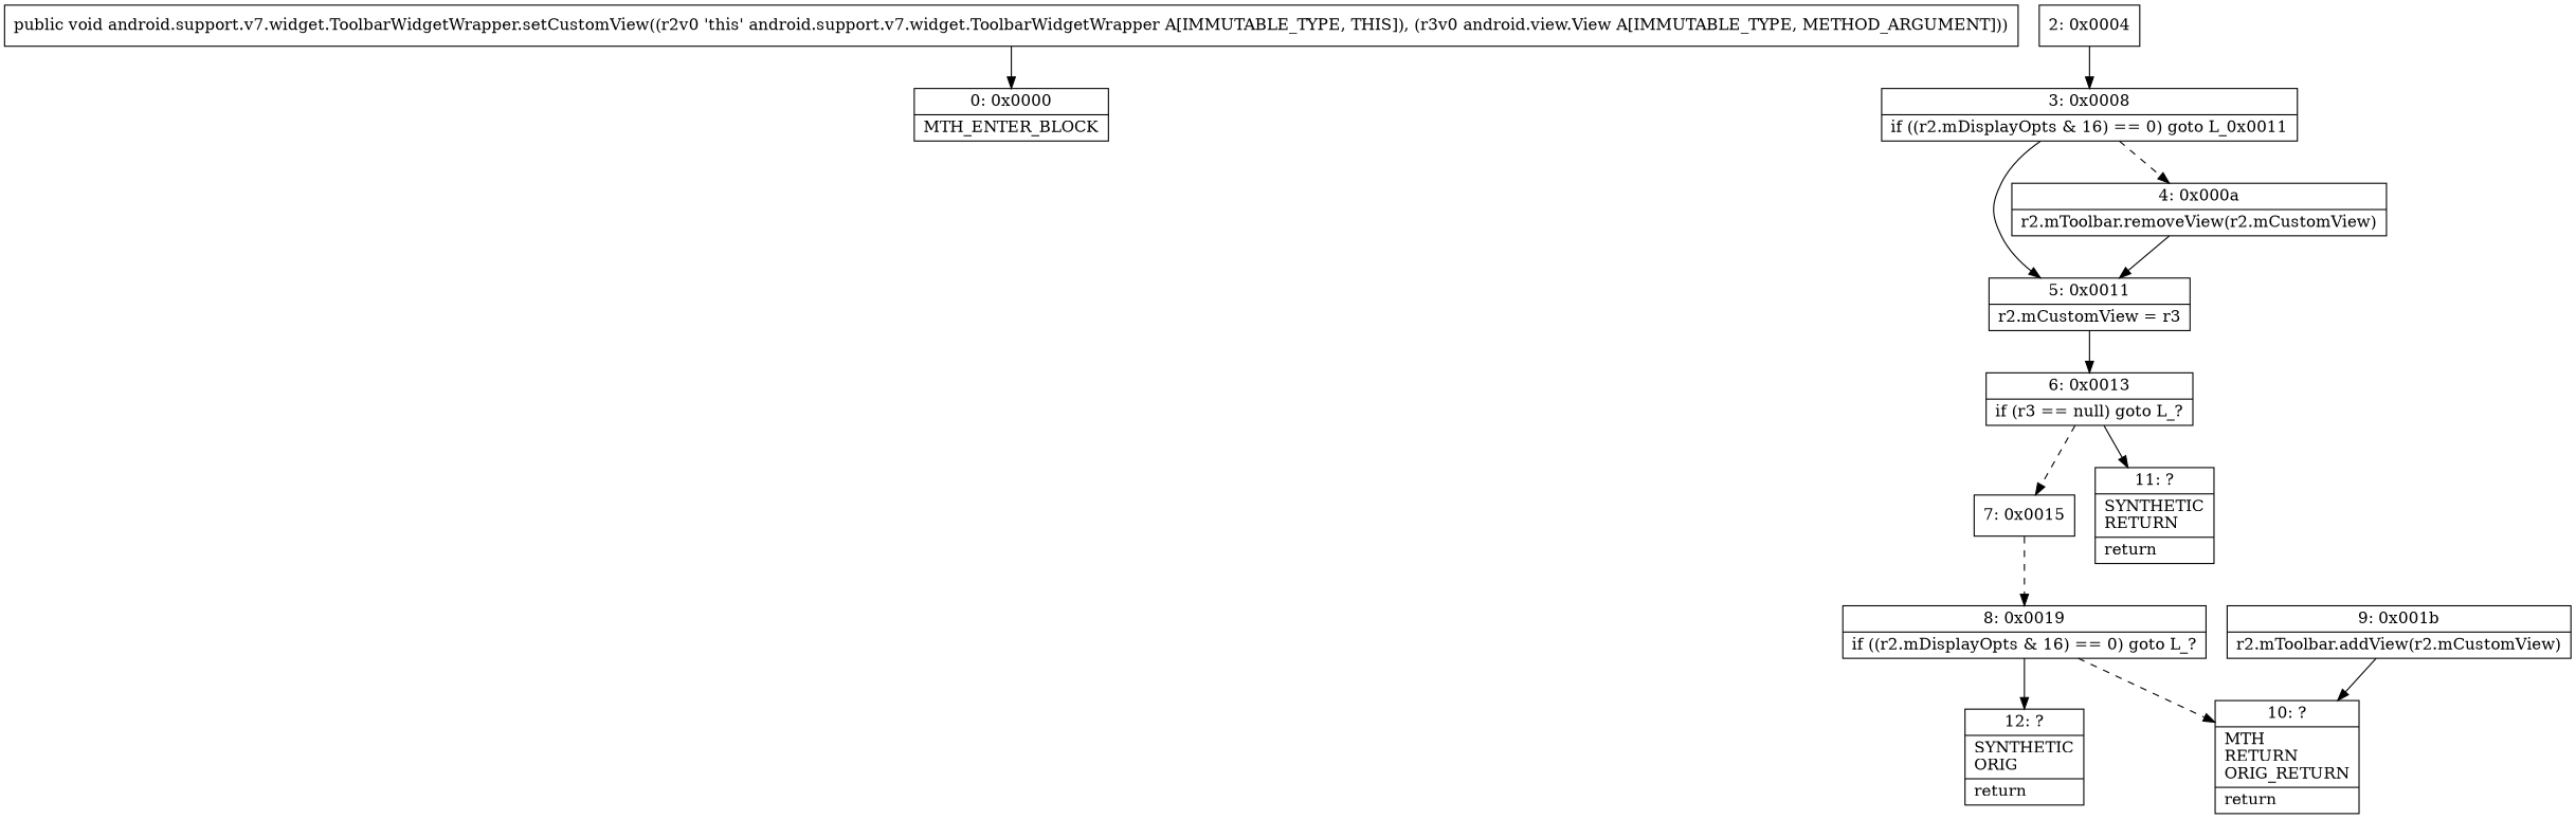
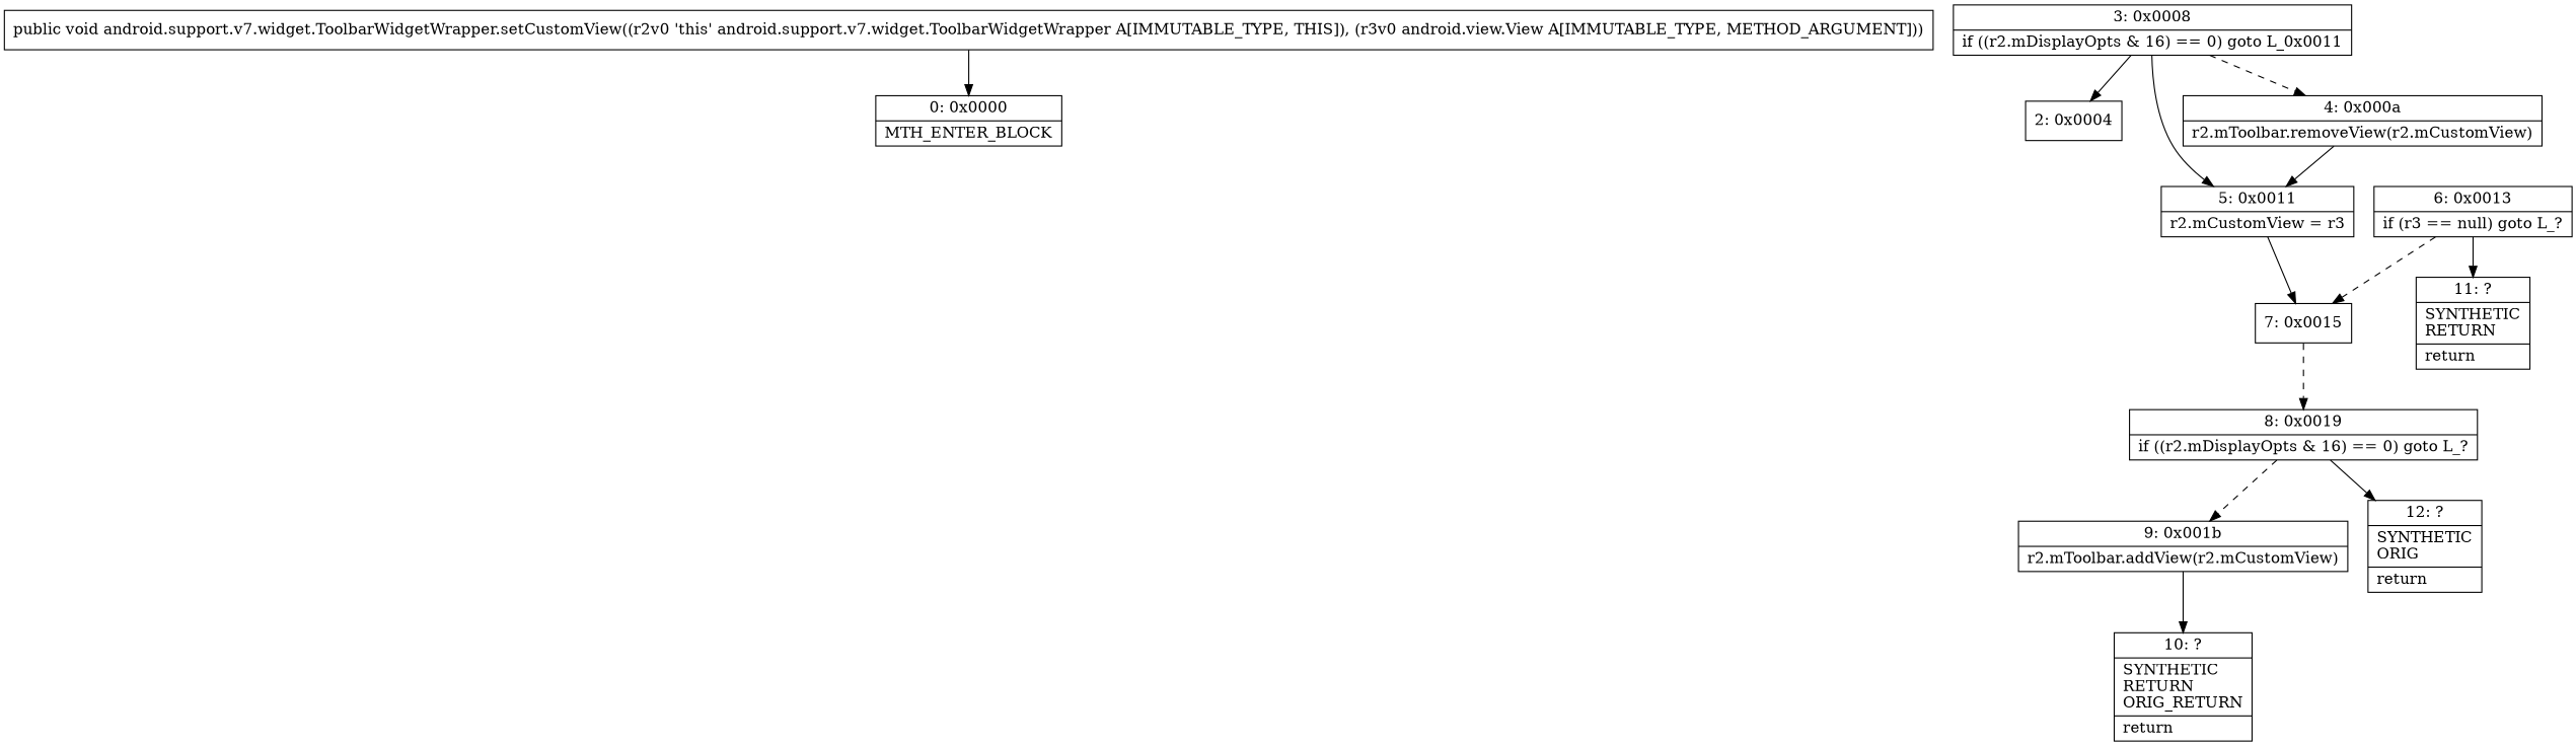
  digraph {
    node [shape=record]
    n1 [label="{0\:\ 0x0000|MTH_ENTER_BLOCK\l}"]
    n2 [label="{2\:\ 0x0004}"]
    n3 [label="{3\:\ 0x0008|if ((r2.mDisplayOpts & 16) == 0) goto L_0x0011\l}"]
    n4 [label="{5\:\ 0x0011|r2.mCustomView = r3\l}"]
    n5 [label="{6\:\ 0x0013|if (r3 == null) goto L_?\l}"]
    n6 [label="{4\:\ 0x000a|r2.mToolbar.removeView(r2.mCustomView)\l}"]
    n7 [label="{7\:\ 0x0015}"]
    n8 [label="{11\:\ ?|SYNTHETIC\lRETURN\l|return\l}"]
    n9 [label="{8\:\ 0x0019|if ((r2.mDisplayOpts & 16) == 0) goto L_?\l}"]
    n10 [label="{9\:\ 0x001b|r2.mToolbar.addView(r2.mCustomView)\l}"]
    n11 [label="{12\:\ ?|SYNTHETIC\lORIG\l|return\l}"]
-   n12 [label="{10\:\ ?|MTH\lRETURN\lORIG_RETURN\l|return\l}"]
+   n12 [label="{10\:\ ?|SYNTHETIC\lRETURN\lORIG_RETURN\l|return\l}"]
    n13 [label="{public void android.support.v7.widget.ToolbarWidgetWrapper.setCustomView((r2v0 'this' android.support.v7.widget.ToolbarWidgetWrapper A[IMMUTABLE_TYPE, THIS]), (r3v0 android.view.View A[IMMUTABLE_TYPE, METHOD_ARGUMENT])) }"]
-   n2 -> n3
+   n3 -> n2
    n3 -> n4
    n3 -> n6 [style=dashed]
-   n4 -> n5
+   n4 -> n7
    n5 -> n7 [style=dashed]
    n5 -> n8
    n6 -> n4
    n7 -> n9 [style=dashed]
-   n9 -> n12 [style=dashed]
+   n9 -> n10 [style=dashed]
    n9 -> n11
    n10 -> n12
    n13 -> n1
  }
